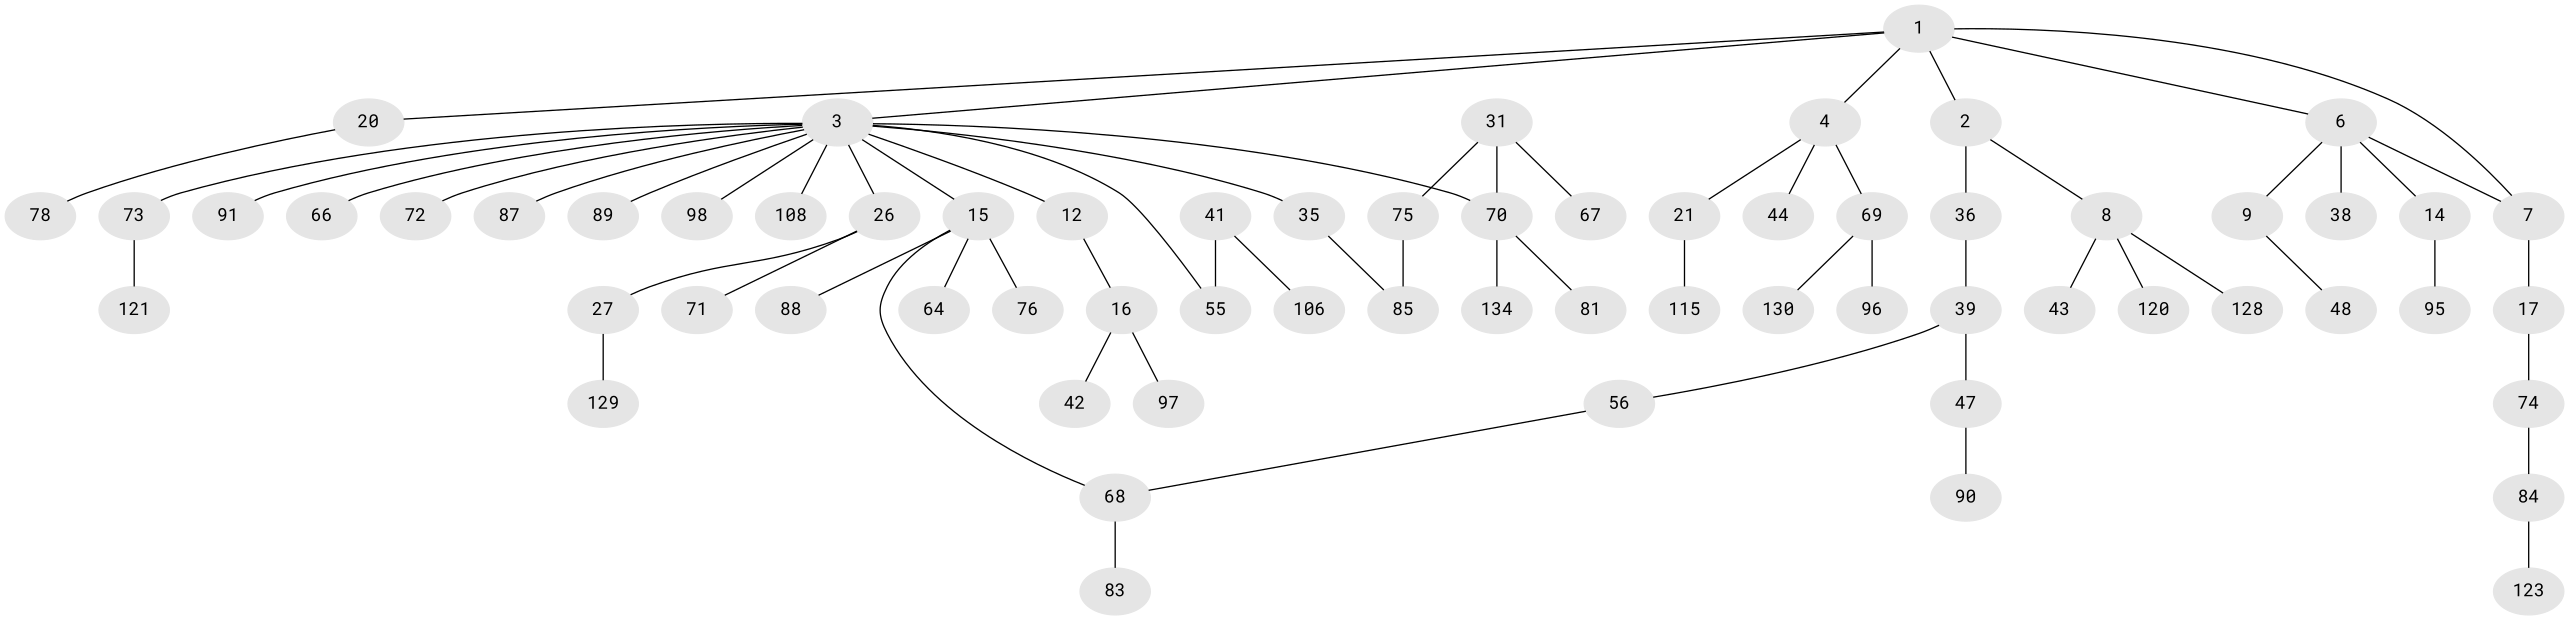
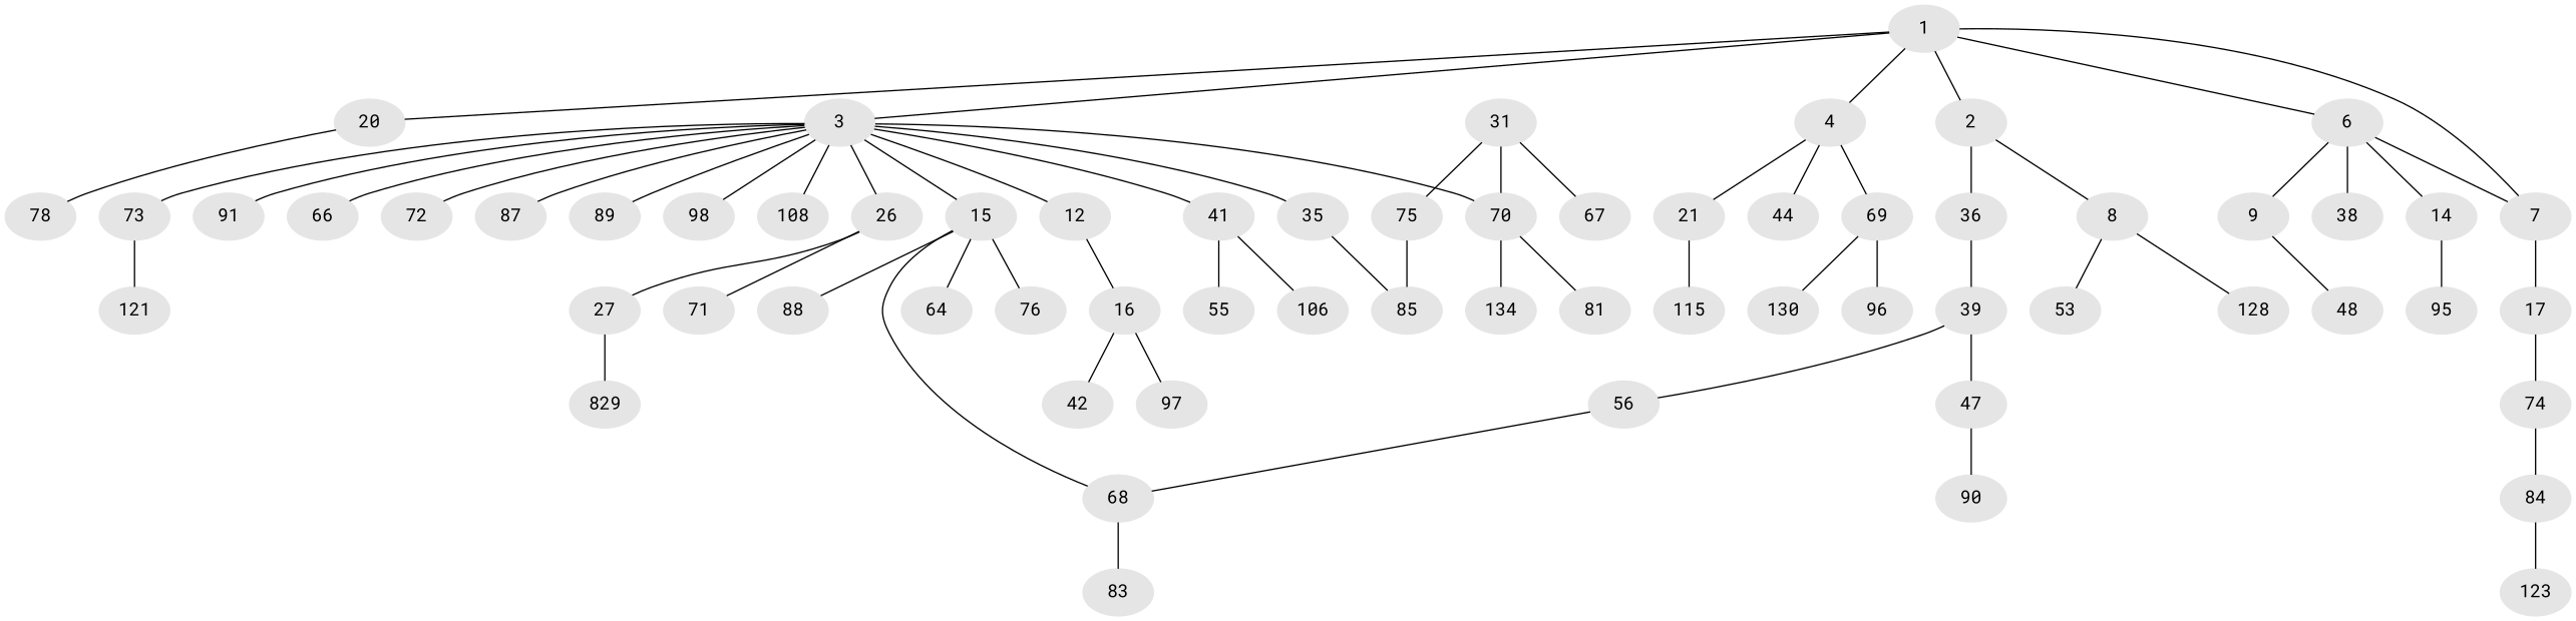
  graph {
    fontname="Roboto Mono"
    node [color=gray90 fontname="Roboto Mono" style=filled]
    edge [fontname="Roboto Mono"]
    1
    2
    3 [super="+5+18+22"]
    4 [super="+10+65"]
    6 [super="+19+28"]
    7 [super="+36"]
    20 [super="+46+62"]
    8 [super="+59"]
    n9 [label=36]
    12 [super="+29"]
    15 [super="+24"]
    26 [super="+109"]
    35 [super="+45"]
    41
    n15 [label=91]
    66
    70
    72 [super="+103"]
    73 [super="+86"]
    87
    89
    98
    108
    21
    44 [super="+53"]
    69
    9
    14
    38 [super="+77+91"]
    17
    78 [super="+101"]
-   43
-   120
+   43 [label=53]
    128
    39
    16
    64
    68
    76 [super="+99"]
    88
    27 [super="+34+107+82"]
    71 [super="+97"]
    85 [super="+105"]
    55 [super="+135+92"]
    106
    81 [super="+124+104"]
    134
    121
    115
    96
    130
    48
    95 [super="+133"]
    74
    42
    n56 [label=97 super="+136"]
    83
    31 [super="+54"]
    67 [super="+137"]
    75
    84
-   129
+   129 [label=829]
    47 [super="+60"]
    56 [super="+63"]
    90
    123
    1 -- 2
    1 -- 3
    1 -- 4
    1 -- 6
    1 -- 7
    1 -- 20
    2 -- 8
    2 -- n9
    3 -- 12
    3 -- 15
    3 -- 26
    3 -- 35
-   3 -- 55
+   3 -- 41
    3 -- n15
    3 -- 66
    3 -- 70
    3 -- 72
    3 -- 73
    3 -- 87
    3 -- 89
    3 -- 98
    3 -- 108
    4 -- 21
    4 -- 44
    4 -- 69
    6 -- 7
    6 -- 9
    6 -- 14
    6 -- 38
    7 -- 17
    20 -- 78
    8 -- 43
-   8 -- 120
    8 -- 128
    n9 -- 39
    12 -- 16
    15 -- 64
    15 -- 68
    15 -- 76
    15 -- 88
    26 -- 27
    26 -- 71
    35 -- 85
    41 -- 55
    41 -- 106
    70 -- 81
    70 -- 134
    73 -- 121
    21 -- 115
    69 -- 96
    69 -- 130
    9 -- 48
    14 -- 95
    17 -- 74
    39 -- 47
    39 -- 56
    16 -- 42
    16 -- n56
    68 -- 83
    27 -- 129
    74 -- 84
    31 -- 70
    31 -- 67
    31 -- 75
    75 -- 85
    84 -- 123
    47 -- 90
    56 -- 68
  }
